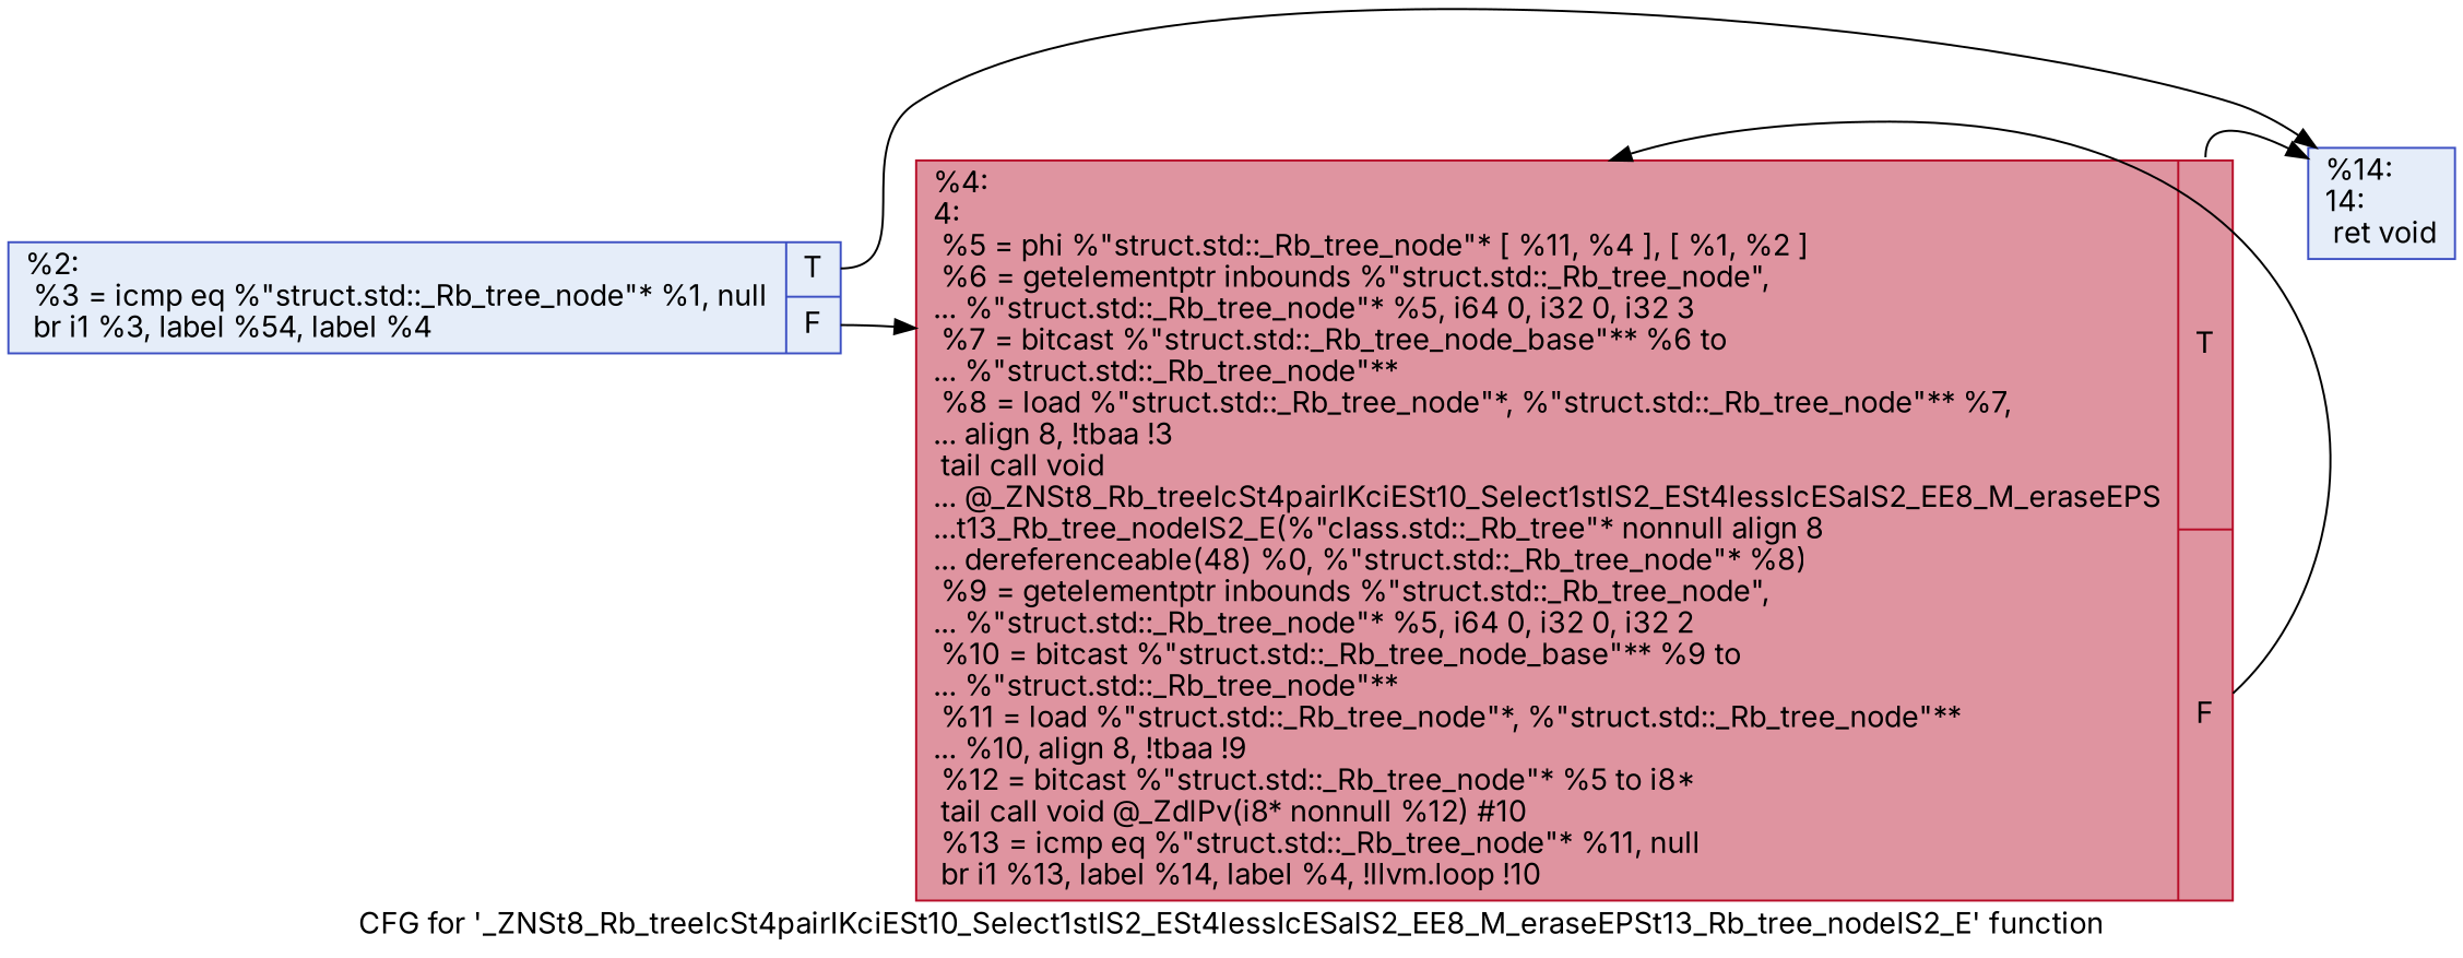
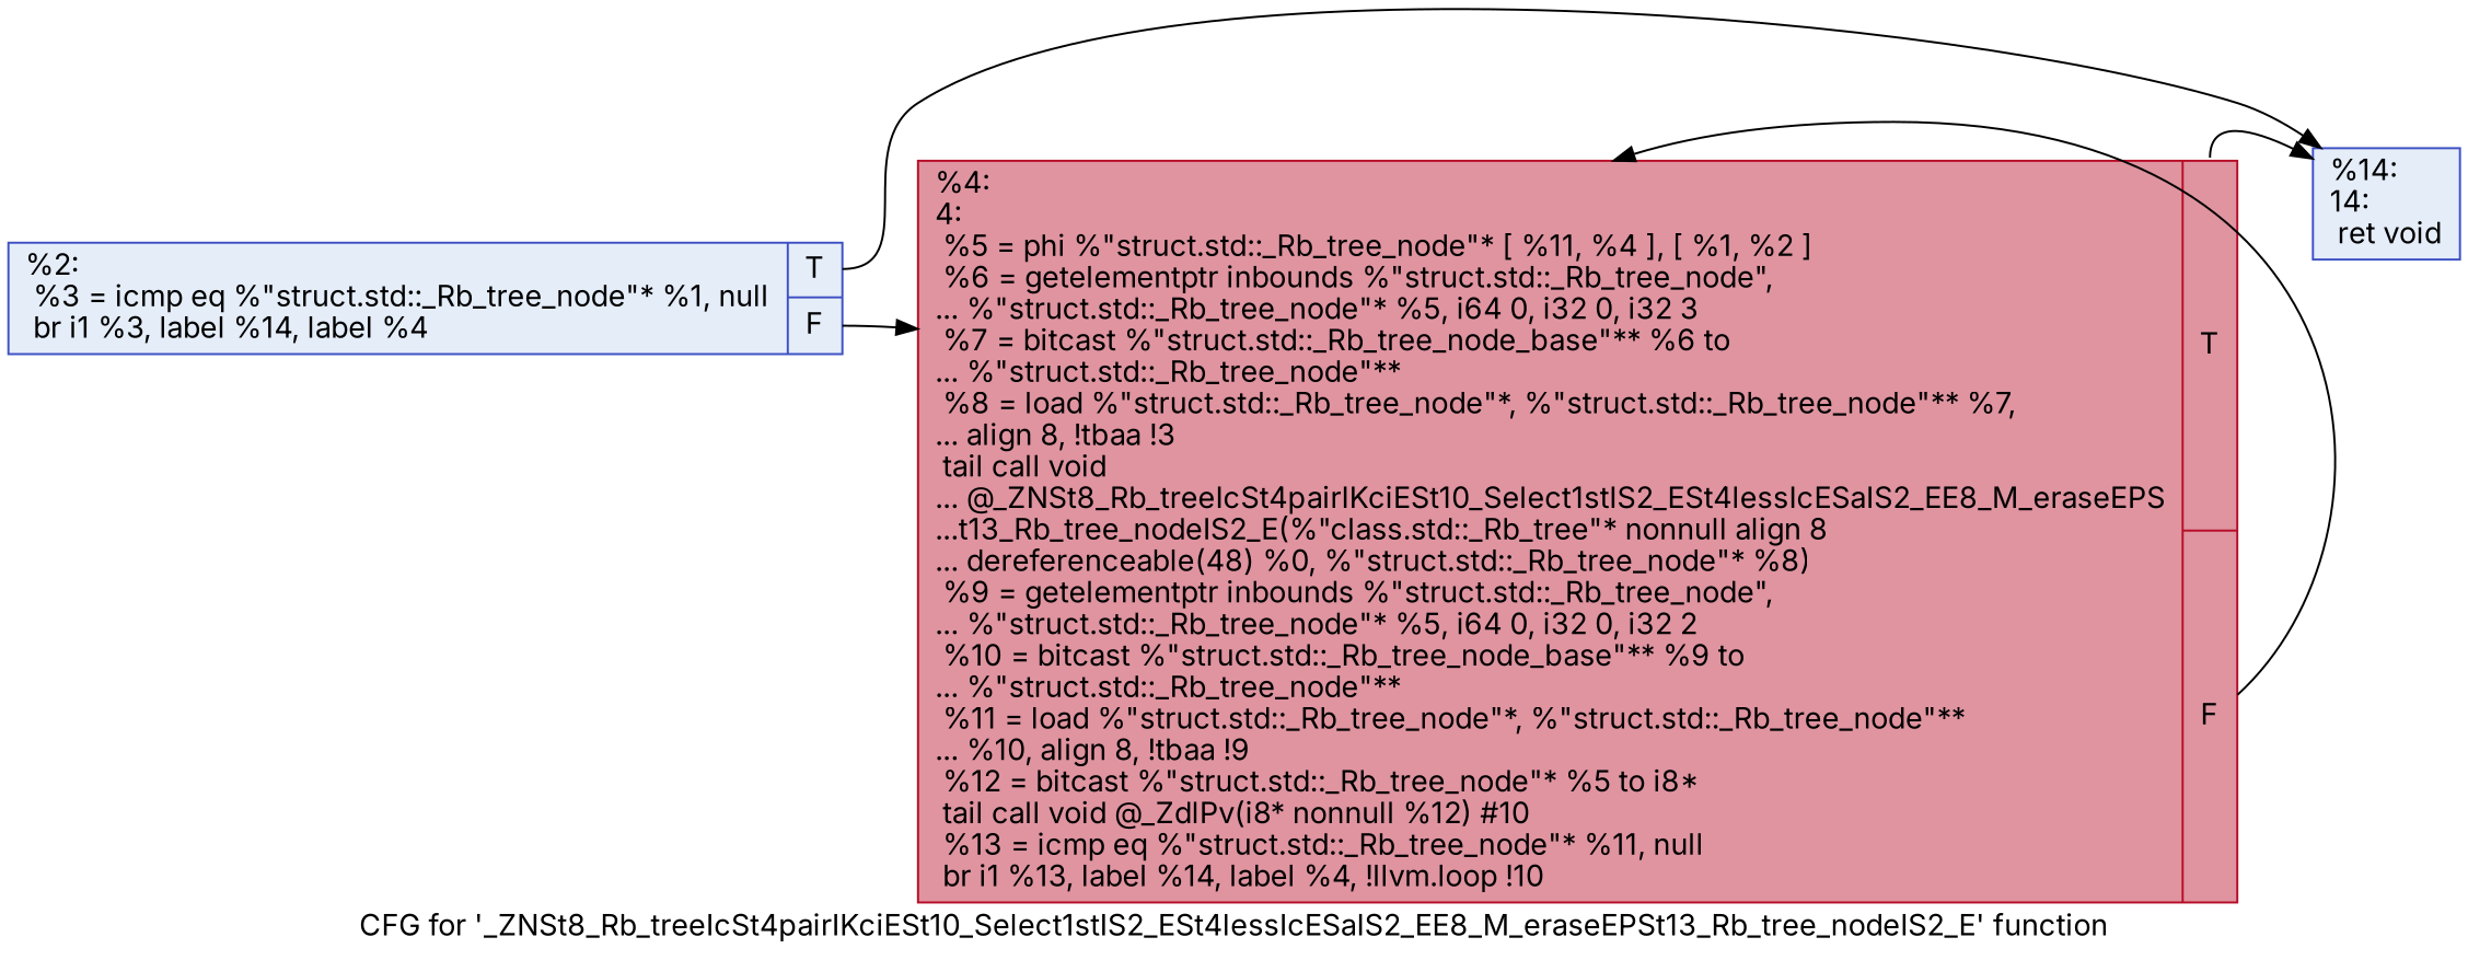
  digraph {
    label="CFG for '_ZNSt8_Rb_treeIcSt4pairIKciESt10_Select1stIS2_ESt4lessIcESaIS2_EE8_M_eraseEPSt13_Rb_tree_nodeIS2_E' function"
    rankdir=LR
    fontname=Inter
    node [color="#3d50c3ff" fillcolor="#c5d6f270" shape=record style=filled fontname=Inter]
    edge [tailport=s0 fontname=Inter]
-   n1 [label="{%2:\l  %3 = icmp eq %\"struct.std::_Rb_tree_node\"* %1, null\l  br i1 %3, label %54, label %4\l|{<s0>T|<s1>F}}"]
+   n1 [label="{%2:\l  %3 = icmp eq %\"struct.std::_Rb_tree_node\"* %1, null\l  br i1 %3, label %14, label %4\l|{<s0>T|<s1>F}}"]
    n2 [label="{%14:\l14:                                               \l  ret void\l}"]
    n3 [color="#b70d28ff" fillcolor="#b70d2870" label="{%4:\l4:                                                \l  %5 = phi %\"struct.std::_Rb_tree_node\"* [ %11, %4 ], [ %1, %2 ]\l  %6 = getelementptr inbounds %\"struct.std::_Rb_tree_node\",\l... %\"struct.std::_Rb_tree_node\"* %5, i64 0, i32 0, i32 3\l  %7 = bitcast %\"struct.std::_Rb_tree_node_base\"** %6 to\l... %\"struct.std::_Rb_tree_node\"**\l  %8 = load %\"struct.std::_Rb_tree_node\"*, %\"struct.std::_Rb_tree_node\"** %7,\l... align 8, !tbaa !3\l  tail call void\l... @_ZNSt8_Rb_treeIcSt4pairIKciESt10_Select1stIS2_ESt4lessIcESaIS2_EE8_M_eraseEPS\l...t13_Rb_tree_nodeIS2_E(%\"class.std::_Rb_tree\"* nonnull align 8\l... dereferenceable(48) %0, %\"struct.std::_Rb_tree_node\"* %8)\l  %9 = getelementptr inbounds %\"struct.std::_Rb_tree_node\",\l... %\"struct.std::_Rb_tree_node\"* %5, i64 0, i32 0, i32 2\l  %10 = bitcast %\"struct.std::_Rb_tree_node_base\"** %9 to\l... %\"struct.std::_Rb_tree_node\"**\l  %11 = load %\"struct.std::_Rb_tree_node\"*, %\"struct.std::_Rb_tree_node\"**\l... %10, align 8, !tbaa !9\l  %12 = bitcast %\"struct.std::_Rb_tree_node\"* %5 to i8*\l  tail call void @_ZdlPv(i8* nonnull %12) #10\l  %13 = icmp eq %\"struct.std::_Rb_tree_node\"* %11, null\l  br i1 %13, label %14, label %4, !llvm.loop !10\l|{<s0>T|<s1>F}}"]
    n1 -> n2
    n1 -> n3 [tailport=s1]
    n3 -> n2
    n3 -> n3 [tailport=s1]
  }
